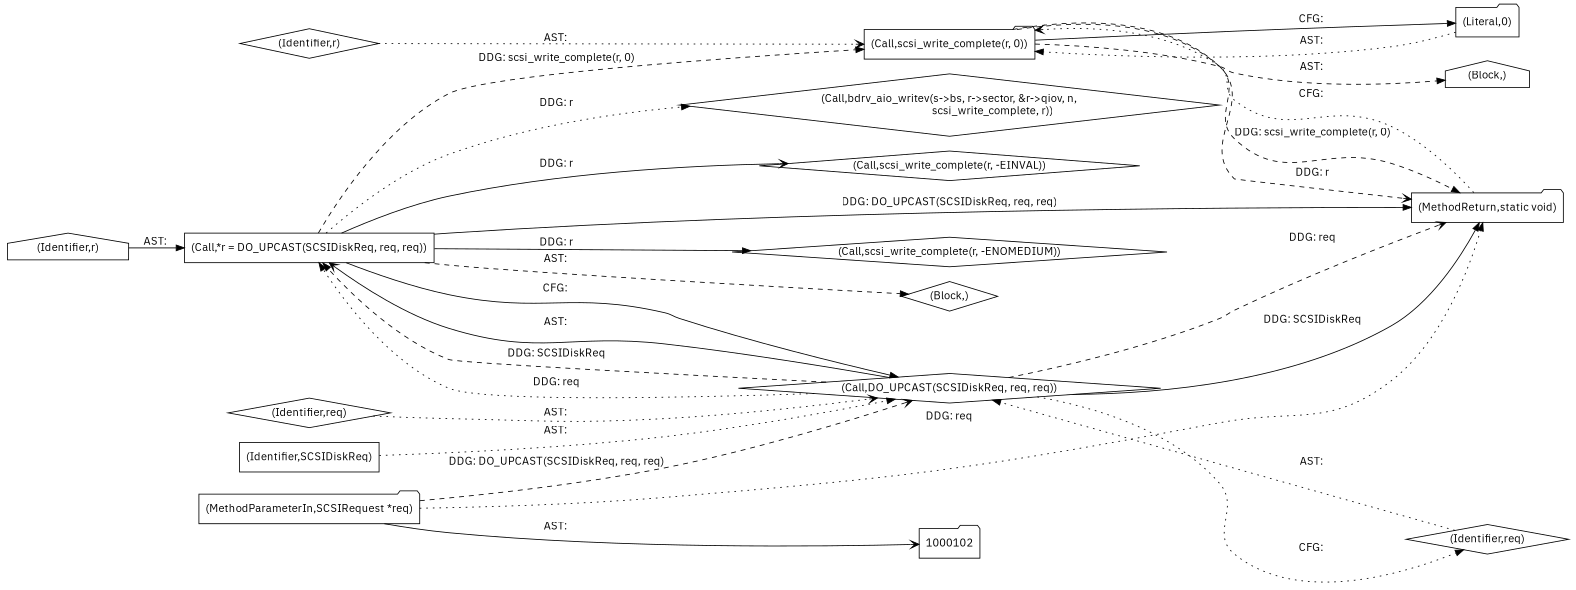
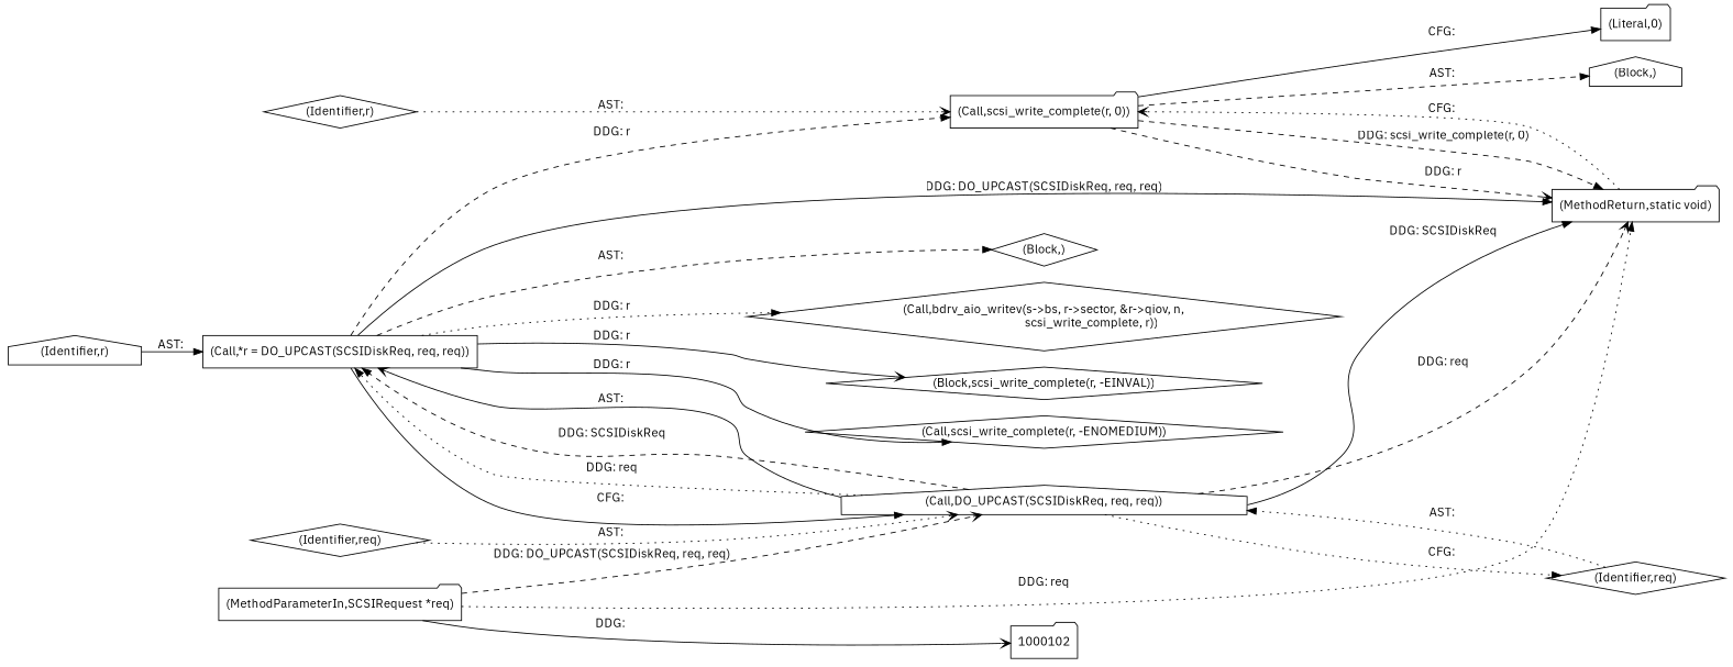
  digraph {
    fontname="IBM Plex Sans"
    rankdir=LR
    node [fontname="IBM Plex Sans" shape=diamond]
    edge [arrowhead=normal fontname="IBM Plex Sans" style=dotted]
    n1 [label="(Call,scsi_write_complete(r, 0))" shape=folder]
    n2 [label="(MethodReturn,static void)" shape=folder]
    n3 [label="(Block,)" shape=house]
    n4 [label="(Literal,0)" shape=folder]
    n5 [label="(Call,*r = DO_UPCAST(SCSIDiskReq, req, req))" shape=box]
-   n6 [label="(Call,DO_UPCAST(SCSIDiskReq, req, req))"]
+   n6 [label="(Call,DO_UPCAST(SCSIDiskReq, req, req))" shape=house]
    n7 [label="(Block,)"]
    n8 [label="(Call,bdrv_aio_writev(s->bs, r->sector, &r->qiov, n,\n                                   scsi_write_complete, r))"]
-   n9 [label="(Call,scsi_write_complete(r, -EINVAL))"]
+   n9 [label="(Block,scsi_write_complete(r, -EINVAL))"]
    n10 [label="(Call,scsi_write_complete(r, -ENOMEDIUM))"]
    n11 [label="(Identifier,req)"]
    n12 [label="(MethodParameterIn,SCSIRequest *req)" shape=folder]
    1000102 [shape=folder]
    n14 [label="(Identifier,req)"]
    n15 [label="(Identifier,r)" shape=house]
-   n16 [label="(Identifier,SCSIDiskReq)" shape=box]
    n17 [label="(Identifier,r)"]
    n1 -> n2 [label="DDG: scsi_write_complete(r, 0)" style=dashed]
    n1 -> n2 [arrowhead=vee label="DDG: r" style=dashed]
    n1 -> n3 [label="AST: " style=dashed]
    n1 -> n4 [label="CFG: " style=solid]
    n2 -> n1 [arrowhead=vee label="CFG: "]
-   n4 -> n1 [label="AST: "]
-   n5 -> n1 [label="DDG: scsi_write_complete(r, 0)" style=dashed]
+   n5 -> n1 [label="DDG: r" style=dashed]
    n5 -> n2 [label="DDG: DO_UPCAST(SCSIDiskReq, req, req)" style=solid]
    n5 -> n6 [label="CFG: " style=solid]
    n5 -> n7 [label="AST: " style=dashed]
    n5 -> n8 [label="DDG: r"]
    n5 -> n9 [arrowhead=vee label="DDG: r" style=solid]
    n5 -> n10 [label="DDG: r" style=solid]
    n6 -> n2 [arrowhead=vee label="DDG: req" style=dashed]
    n6 -> n2 [label="DDG: SCSIDiskReq" style=solid]
    n6 -> n5 [arrowhead=vee label="AST: " style=solid]
    n6 -> n5 [label="DDG: SCSIDiskReq" style=dashed]
    n6 -> n5 [label="DDG: req"]
    n6 -> n11 [label="CFG: "]
    n11 -> n6 [label="AST: "]
    n12 -> n2 [label="DDG: req"]
    n12 -> n6 [arrowhead=vee label="DDG: DO_UPCAST(SCSIDiskReq, req, req)" style=dashed]
-   n12 -> 1000102 [arrowhead=vee label="AST: " style=solid]
+   n12 -> 1000102 [arrowhead=vee label="DDG: " style=solid]
    n14 -> n6 [arrowhead=vee label="AST: "]
    n15 -> n5 [label="AST: " style=solid]
-   n16 -> n6 [label="AST: "]
    n17 -> n1 [arrowhead=vee label="AST: "]
  }
